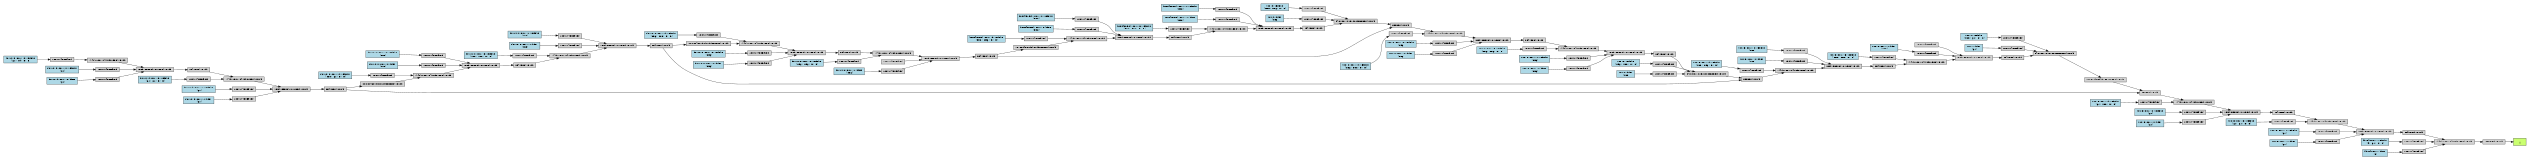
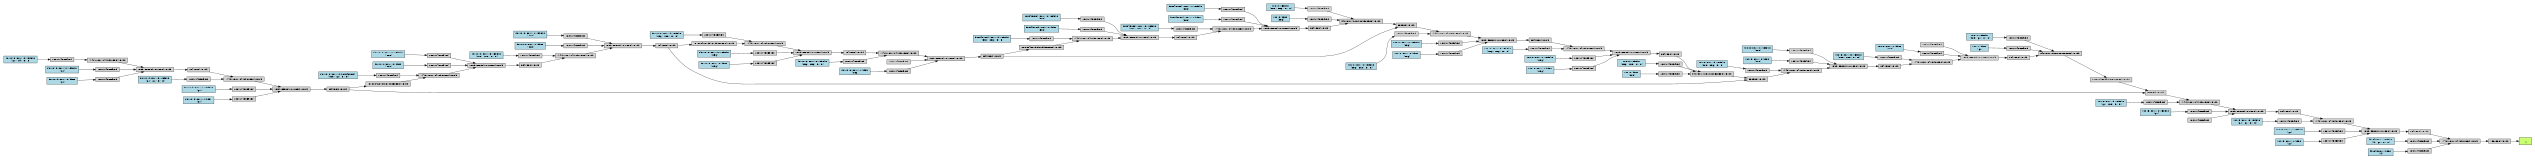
  digraph {
    rankdir=LR
    node [align=left fontname=monospace fontsize=10 ranksep=0.1 shape=box style=filled]
    n1 [fillcolor=darkolivegreen1 height=0.2 label="\n ()"]
    n2 [height=0.2 label=MeanBackward0]
    n3 [height=0.2 label=MkldnnConvolutionBackward0]
    n4 [height=0.2 label=ReluBackward0]
    n5 [height=0.2 label=NativeBatchNormBackward0]
    n6 [height=0.2 label=MkldnnConvolutionBackward0]
    n7 [height=0.2 label=ReluBackward0]
    n8 [height=0.2 label=NativeBatchNormBackward0]
    n9 [height=0.2 label=MkldnnConvolutionBackward0]
    n10 [height=0.2 label=CatBackward0]
    n11 [height=0.2 label=ReluBackward0]
    n12 [height=0.2 label=MaxPool2DWithIndicesBackward0]
    n13 [height=0.2 label=MkldnnConvolutionBackward0]
    n14 [height=0.2 label=NativeBatchNormBackward0]
    n15 [height=0.2 label=MkldnnConvolutionBackward0]
    n16 [height=0.2 label=ReluBackward0]
    n17 [height=0.2 label=NativeBatchNormBackward0]
    n18 [height=0.2 label=MkldnnConvolutionBackward0]
    n19 [height=0.2 label=AccumulateGrad]
    n20 [fillcolor=lightblue height=0.2 label="downs.0.conv.0.weight\n (64, 10, 3, 3)"]
    n21 [height=0.2 label=AccumulateGrad]
    n22 [fillcolor=lightblue height=0.2 label="downs.0.conv.1.weight\n (64)"]
    n23 [height=0.2 label=AccumulateGrad]
    n24 [fillcolor=lightblue height=0.2 label="downs.0.conv.1.bias\n (64)"]
    n25 [height=0.2 label=AccumulateGrad]
    n26 [fillcolor=lightblue height=0.2 label="downs.0.conv.3.weight\n (64, 64, 3, 3)"]
    n27 [height=0.2 label=AccumulateGrad]
    n28 [fillcolor=lightblue height=0.2 label="downs.0.conv.4.weight\n (64)"]
    n29 [height=0.2 label=AccumulateGrad]
    n30 [fillcolor=lightblue height=0.2 label="downs.0.conv.4.bias\n (64)"]
    n31 [height=0.2 label=UpsampleBilinear2DBackward1]
    n32 [height=0.2 label=SlowConvTranspose2DBackward0]
    n33 [height=0.2 label=ReluBackward0]
    n34 [height=0.2 label=NativeBatchNormBackward0]
    n35 [height=0.2 label=MkldnnConvolutionBackward0]
    n36 [height=0.2 label=ReluBackward0]
    n37 [height=0.2 label=NativeBatchNormBackward0]
    n38 [height=0.2 label=MkldnnConvolutionBackward0]
    n39 [height=0.2 label=CatBackward0]
    n40 [height=0.2 label=ReluBackward0]
    n41 [height=0.2 label=MaxPool2DWithIndicesBackward0]
    n42 [height=0.2 label=MkldnnConvolutionBackward0]
    n43 [height=0.2 label=NativeBatchNormBackward0]
    n44 [height=0.2 label=MkldnnConvolutionBackward0]
    n45 [height=0.2 label=ReluBackward0]
    n46 [height=0.2 label=NativeBatchNormBackward0]
    n47 [height=0.2 label=AccumulateGrad]
-   n48 [fillcolor=lightblue height=0.2 label="downs.1.conv.0.weight\n (128, 64, 3, 3)"]
+   n48 [fillcolor=lightblue height=0.2 label="downs.1.conv.0.bottleneck\n (128, 64, 3, 3)"]
    n49 [height=0.2 label=AccumulateGrad]
    n50 [fillcolor=lightblue height=0.2 label="downs.1.conv.1.weight\n (128)"]
    n51 [height=0.2 label=AccumulateGrad]
    n52 [fillcolor=lightblue height=0.2 label="downs.1.conv.1.bias\n (128)"]
    n53 [height=0.2 label=AccumulateGrad]
    n54 [fillcolor=lightblue height=0.2 label="downs.1.conv.3.weight\n (128, 128, 3, 3)"]
    n55 [height=0.2 label=AccumulateGrad]
    n56 [fillcolor=lightblue height=0.2 label="downs.1.conv.4.weight\n (128)"]
    n57 [height=0.2 label=AccumulateGrad]
    n58 [fillcolor=lightblue height=0.2 label="downs.1.conv.4.bias\n (128)"]
    n59 [height=0.2 label=SlowConvTranspose2DBackward0]
    n60 [height=0.2 label=ReluBackward0]
    n61 [height=0.2 label=NativeBatchNormBackward0]
    n62 [height=0.2 label=MkldnnConvolutionBackward0]
    n63 [height=0.2 label=ReluBackward0]
    n64 [height=0.2 label=NativeBatchNormBackward0]
    n65 [height=0.2 label=MkldnnConvolutionBackward0]
    n66 [height=0.2 label=CatBackward0]
    n67 [height=0.2 label=ReluBackward0]
    n68 [height=0.2 label=MaxPool2DWithIndicesBackward0]
    n69 [height=0.2 label=MkldnnConvolutionBackward0]
    n70 [height=0.2 label=NativeBatchNormBackward0]
    n71 [height=0.2 label=MkldnnConvolutionBackward0]
    n72 [height=0.2 label=ReluBackward0]
    n73 [height=0.2 label=NativeBatchNormBackward0]
    n74 [height=0.2 label=AccumulateGrad]
    n75 [fillcolor=lightblue height=0.2 label="downs.2.conv.0.weight\n (256, 128, 3, 3)"]
    n76 [height=0.2 label=AccumulateGrad]
    n77 [fillcolor=lightblue height=0.2 label="downs.2.conv.1.weight\n (256)"]
    n78 [height=0.2 label=AccumulateGrad]
    n79 [fillcolor=lightblue height=0.2 label="downs.2.conv.1.bias\n (256)"]
    n80 [height=0.2 label=AccumulateGrad]
    n81 [fillcolor=lightblue height=0.2 label="downs.2.conv.3.weight\n (256, 256, 3, 3)"]
    n82 [height=0.2 label=AccumulateGrad]
    n83 [height=0.2 label=AccumulateGrad]
    n84 [fillcolor=lightblue height=0.2 label="downs.2.conv.4.bias\n (256)"]
    n85 [height=0.2 label=SlowConvTranspose2DBackward0]
    n86 [height=0.2 label=ReluBackward0]
    n87 [height=0.2 label=NativeBatchNormBackward0]
    n88 [height=0.2 label=MkldnnConvolutionBackward0]
    n89 [height=0.2 label=ReluBackward0]
    n90 [height=0.2 label=NativeBatchNormBackward0]
    n91 [height=0.2 label=AccumulateGrad]
    n92 [fillcolor=lightblue height=0.2 label="bottleneck.conv.0.weight\n (512, 256, 3, 3)"]
    n93 [height=0.2 label=AccumulateGrad]
    n94 [fillcolor=lightblue height=0.2 label="bottleneck.conv.1.weight\n (512)"]
    n95 [height=0.2 label=AccumulateGrad]
    n96 [fillcolor=lightblue height=0.2 label="bottleneck.conv.1.bias\n (512)"]
    n97 [height=0.2 label=AccumulateGrad]
    n98 [fillcolor=lightblue height=0.2 label="bottleneck.conv.3.weight\n (512, 512, 3, 3)"]
    n99 [height=0.2 label=AccumulateGrad]
    n100 [fillcolor=lightblue height=0.2 label="bottleneck.conv.4.weight\n (512)"]
    n101 [height=0.2 label=AccumulateGrad]
    n102 [fillcolor=lightblue height=0.2 label="bottleneck.conv.4.bias\n (512)"]
    n103 [height=0.2 label=AccumulateGrad]
    n104 [fillcolor=lightblue height=0.2 label="ups.0.weight\n (512, 256, 2, 2)"]
    n105 [height=0.2 label=AccumulateGrad]
    n106 [fillcolor=lightblue height=0.2 label="ups.0.bias\n (256)"]
    n107 [height=0.2 label=AccumulateGrad]
    n108 [fillcolor=lightblue height=0.2 label="ups.1.conv.0.weight\n (256, 512, 3, 3)"]
    n109 [height=0.2 label=AccumulateGrad]
    n110 [fillcolor=lightblue height=0.2 label="ups.1.conv.1.weight\n (256)"]
    n111 [height=0.2 label=AccumulateGrad]
    n112 [fillcolor=lightblue height=0.2 label="ups.1.conv.1.bias\n (256)"]
    n113 [height=0.2 label=AccumulateGrad]
    n114 [fillcolor=lightblue height=0.2 label="ups.1.conv.3.weight\n (256, 256, 3, 3)"]
    n115 [height=0.2 label=AccumulateGrad]
    n116 [fillcolor=lightblue height=0.2 label="ups.1.conv.4.weight\n (256)"]
    n117 [height=0.2 label=AccumulateGrad]
    n118 [fillcolor=lightblue height=0.2 label="ups.1.conv.4.bias\n (256)"]
    n119 [height=0.2 label=AccumulateGrad]
    n120 [fillcolor=lightblue height=0.2 label="ups.2.weight\n (256, 128, 2, 2)"]
    n121 [height=0.2 label=AccumulateGrad]
    n122 [fillcolor=lightblue height=0.2 label="ups.2.bias\n (128)"]
    n123 [height=0.2 label=AccumulateGrad]
    n124 [fillcolor=lightblue height=0.2 label="ups.3.conv.0.weight\n (128, 256, 3, 3)"]
    n125 [height=0.2 label=AccumulateGrad]
    n126 [fillcolor=lightblue height=0.2 label="ups.3.conv.1.weight\n (128)"]
    n127 [height=0.2 label=AccumulateGrad]
    n128 [fillcolor=lightblue height=0.2 label="ups.3.conv.1.bias\n (128)"]
    n129 [height=0.2 label=AccumulateGrad]
    n130 [fillcolor=lightblue height=0.2 label="ups.3.conv.3.weight\n (128, 128, 3, 3)"]
    n131 [height=0.2 label=AccumulateGrad]
    n132 [height=0.2 label=AccumulateGrad]
    n133 [fillcolor=lightblue height=0.2 label="ups.3.conv.4.bias\n (128)"]
    n134 [height=0.2 label=AccumulateGrad]
    n135 [fillcolor=lightblue height=0.2 label="ups.4.weight\n (128, 64, 2, 2)"]
    n136 [height=0.2 label=AccumulateGrad]
    n137 [fillcolor=lightblue height=0.2 label="ups.4.bias\n (64)"]
    n138 [height=0.2 label=AccumulateGrad]
    n139 [fillcolor=lightblue height=0.2 label="ups.5.conv.0.weight\n (64, 128, 3, 3)"]
    n140 [height=0.2 label=AccumulateGrad]
    n141 [fillcolor=lightblue height=0.2 label="ups.5.conv.1.weight\n (64)"]
    n142 [height=0.2 label=AccumulateGrad]
-   n143 [fillcolor=lightblue height=0.2 label="ups.5.conv.1.bias\n (64)"]
    n144 [height=0.2 label=AccumulateGrad]
    n145 [fillcolor=lightblue height=0.2 label="ups.5.conv.3.weight\n (64, 64, 3, 3)"]
    n146 [height=0.2 label=AccumulateGrad]
    n147 [fillcolor=lightblue height=0.2 label="ups.5.conv.4.weight\n (64)"]
    n148 [height=0.2 label=AccumulateGrad]
    n149 [fillcolor=lightblue height=0.2 label="ups.5.conv.4.bias\n (64)"]
    n150 [height=0.2 label=AccumulateGrad]
    n151 [fillcolor=lightblue height=0.2 label="final_conv.weight\n (9, 64, 1, 1)"]
    n152 [height=0.2 label=AccumulateGrad]
    n153 [fillcolor=lightblue height=0.2 label="final_conv.bias\n (9)"]
    n2 -> n1
    n3 -> n2
    n4 -> n3
    n5 -> n4
    n6 -> n5
    n7 -> n6
    n8 -> n7
    n9 -> n8
    n10 -> n9
    n11 -> n10
    n11 -> n12
    n12 -> n13
    n13 -> n46
    n14 -> n11
    n15 -> n14
    n16 -> n15
    n17 -> n16
    n18 -> n17
    n19 -> n18
    n20 -> n19
    n21 -> n17
    n22 -> n21
    n23 -> n17
    n24 -> n23
    n25 -> n15
    n26 -> n25
    n27 -> n14
    n28 -> n27
    n29 -> n14
    n30 -> n29
    n31 -> n10
    n32 -> n31
    n33 -> n32
    n34 -> n33
    n35 -> n34
    n36 -> n35
    n37 -> n36
    n38 -> n37
    n39 -> n38
    n40 -> n39
    n40 -> n41
    n41 -> n42
    n42 -> n73
    n43 -> n40
    n44 -> n43
    n45 -> n44
    n46 -> n45
    n47 -> n13
    n48 -> n47
    n49 -> n46
    n50 -> n49
    n51 -> n46
    n52 -> n51
    n53 -> n44
    n54 -> n53
    n55 -> n43
    n56 -> n55
    n57 -> n43
    n58 -> n57
    n59 -> n39
    n60 -> n59
    n61 -> n60
    n62 -> n61
    n63 -> n62
    n64 -> n63
    n65 -> n64
    n66 -> n65
    n67 -> n66
    n67 -> n68
    n68 -> n69
    n69 -> n90
    n70 -> n67
    n71 -> n70
    n72 -> n71
    n73 -> n72
    n74 -> n42
    n75 -> n74
    n76 -> n73
    n77 -> n76
    n78 -> n73
    n79 -> n78
    n80 -> n71
    n81 -> n80
    n82 -> n70
    n83 -> n70
    n84 -> n83
    n85 -> n66
    n86 -> n85
    n87 -> n86
    n88 -> n87
    n89 -> n88
    n90 -> n89
    n91 -> n69
    n92 -> n91
    n93 -> n90
    n94 -> n93
    n95 -> n90
    n96 -> n95
    n97 -> n88
    n98 -> n97
    n99 -> n87
    n100 -> n99
    n101 -> n87
    n102 -> n101
    n103 -> n85
    n104 -> n103
    n105 -> n85
    n106 -> n105
    n107 -> n65
    n108 -> n107
    n109 -> n64
    n110 -> n109
    n111 -> n64
    n112 -> n111
    n113 -> n62
    n114 -> n113
    n115 -> n61
    n116 -> n115
    n117 -> n61
    n118 -> n117
    n119 -> n59
    n120 -> n119
    n121 -> n59
    n122 -> n121
    n123 -> n38
    n124 -> n123
    n125 -> n37
    n126 -> n125
    n127 -> n37
    n128 -> n127
    n129 -> n35
    n130 -> n129
    n131 -> n34
    n132 -> n34
    n133 -> n132
    n134 -> n32
    n135 -> n134
    n136 -> n32
    n137 -> n136
    n138 -> n9
    n139 -> n138
    n140 -> n8
    n141 -> n140
    n142 -> n8
-   n143 -> n142
    n144 -> n6
    n145 -> n144
    n146 -> n5
    n147 -> n146
    n148 -> n5
    n149 -> n148
    n150 -> n3
    n151 -> n150
    n152 -> n3
    n153 -> n152
  }
